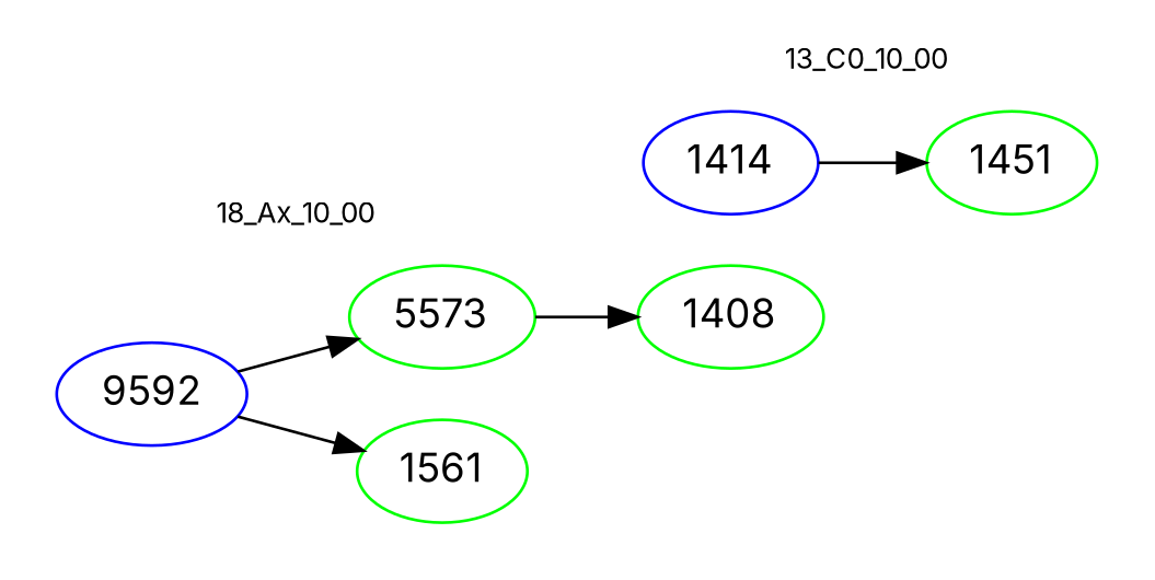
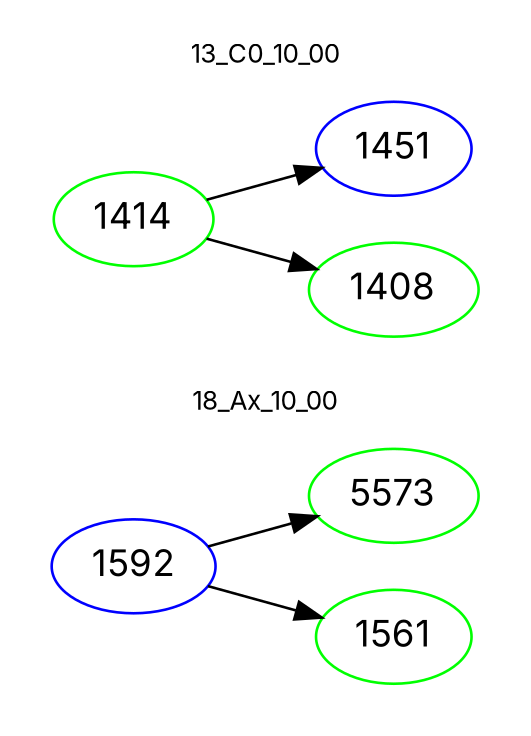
  digraph {
    fontname=Inter
    rankdir=LR
    node [color=green fontname=Inter]
    edge [color=black fontname=Inter]
-   n1 [color=blue label=9592]
+   n1 [color=blue label=1592]
    n2 [label=1561]
    n3 [label=5573]
-   n4 [color=blue label=1414]
+   n4 [label=1414]
    n5 [label=1408]
-   n6 [label=1451]
+   n6 [color=blue label=1451]
    subgraph cluster_1 {
      color=white
      fontsize=10
      label="18_Ax_10_00"
      n1
      n2
      n3
    }
    subgraph cluster_2 {
      color=white
      fontsize=10
      label="13_C0_10_00"
      n4
      n5
      n6
    }
    n1 -> n2
    n1 -> n3
-   n3 -> n5
+   n4 -> n5
    n4 -> n6
  }
